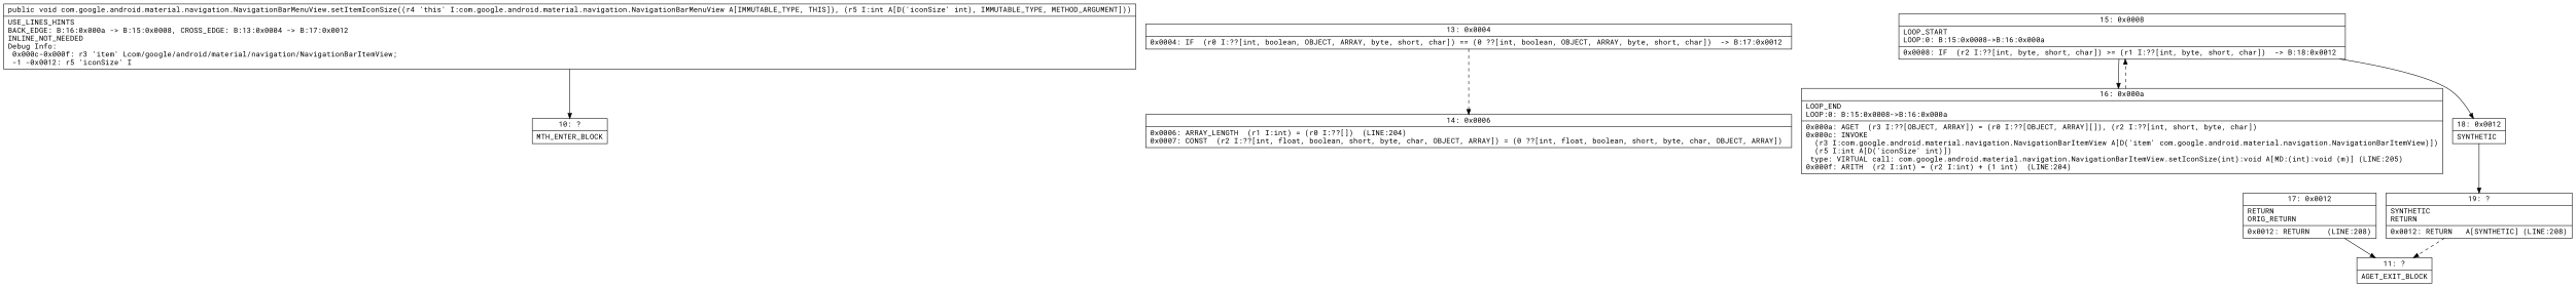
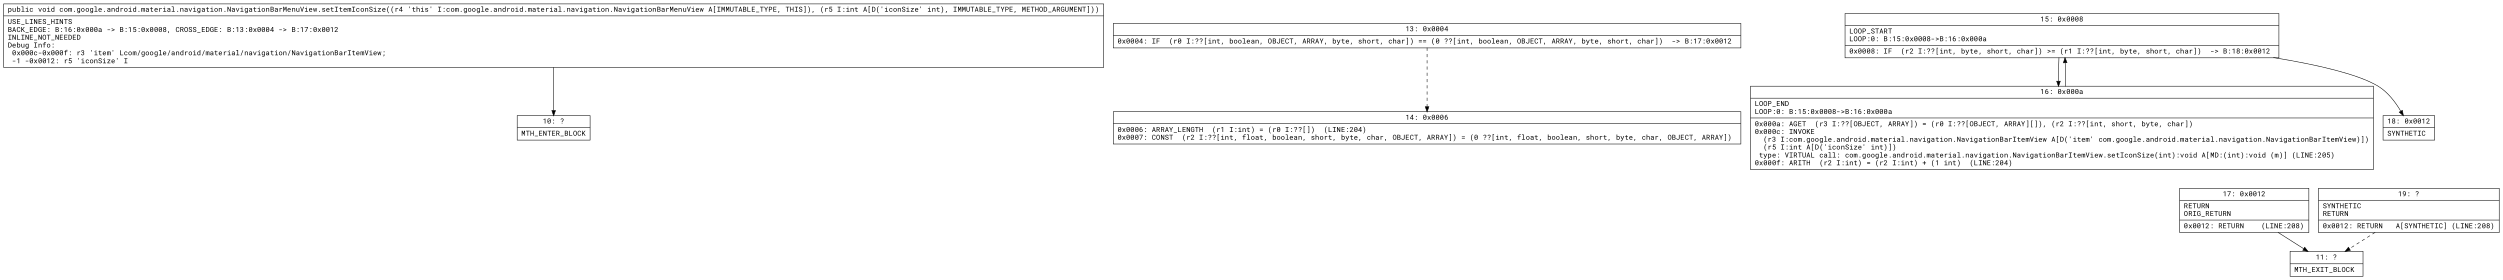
  digraph {
    fontname="Roboto Mono"
    node [fontname="Roboto Mono" shape=record]
    edge [fontname="Roboto Mono"]
    n1 [label="{10\:\ ?|MTH_ENTER_BLOCK\l}"]
    n2 [label="{13\:\ 0x0004|0x0004: IF  (r0 I:??[int, boolean, OBJECT, ARRAY, byte, short, char]) == (0 ??[int, boolean, OBJECT, ARRAY, byte, short, char])  \-\> B:17:0x0012 \l}"]
    n3 [label="{14\:\ 0x0006|0x0006: ARRAY_LENGTH  (r1 I:int) = (r0 I:??[])  (LINE:204)\l0x0007: CONST  (r2 I:??[int, float, boolean, short, byte, char, OBJECT, ARRAY]) = (0 ??[int, float, boolean, short, byte, char, OBJECT, ARRAY]) \l}"]
    n4 [label="{17\:\ 0x0012|RETURN\lORIG_RETURN\l|0x0012: RETURN    (LINE:208)\l}"]
-   n5 [label="{11\:\ ?|AGET_EXIT_BLOCK\l}"]
+   n5 [label="{11\:\ ?|MTH_EXIT_BLOCK\l}"]
    n6 [label="{15\:\ 0x0008|LOOP_START\lLOOP:0: B:15:0x0008\-\>B:16:0x000a\l|0x0008: IF  (r2 I:??[int, byte, short, char]) \>= (r1 I:??[int, byte, short, char])  \-\> B:18:0x0012 \l}"]
    n7 [label="{16\:\ 0x000a|LOOP_END\lLOOP:0: B:15:0x0008\-\>B:16:0x000a\l|0x000a: AGET  (r3 I:??[OBJECT, ARRAY]) = (r0 I:??[OBJECT, ARRAY][]), (r2 I:??[int, short, byte, char]) \l0x000c: INVOKE  \l  (r3 I:com.google.android.material.navigation.NavigationBarItemView A[D('item' com.google.android.material.navigation.NavigationBarItemView)])\l  (r5 I:int A[D('iconSize' int)])\l type: VIRTUAL call: com.google.android.material.navigation.NavigationBarItemView.setIconSize(int):void A[MD:(int):void (m)] (LINE:205)\l0x000f: ARITH  (r2 I:int) = (r2 I:int) + (1 int)  (LINE:204)\l}"]
    n8 [label="{18\:\ 0x0012|SYNTHETIC\l}"]
    n9 [label="{19\:\ ?|SYNTHETIC\lRETURN\l|0x0012: RETURN   A[SYNTHETIC] (LINE:208)\l}"]
    n10 [label="{public void com.google.android.material.navigation.NavigationBarMenuView.setItemIconSize((r4 'this' I:com.google.android.material.navigation.NavigationBarMenuView A[IMMUTABLE_TYPE, THIS]), (r5 I:int A[D('iconSize' int), IMMUTABLE_TYPE, METHOD_ARGUMENT]))  | USE_LINES_HINTS\lBACK_EDGE: B:16:0x000a \-\> B:15:0x0008, CROSS_EDGE: B:13:0x0004 \-\> B:17:0x0012\lINLINE_NOT_NEEDED\lDebug Info:\l  0x000c\-0x000f: r3 'item' Lcom\/google\/android\/material\/navigation\/NavigationBarItemView;\l  \-1 \-0x0012: r5 'iconSize' I\l}"]
    n2 -> n3 [style=dashed]
    n4 -> n5
    n6 -> n7 [style=solid]
    n6 -> n8
-   n7 -> n6 [style=dashed]
-   n8 -> n9
+   n7 -> n6
    n9 -> n5 [style=dashed]
    n10 -> n1
  }
